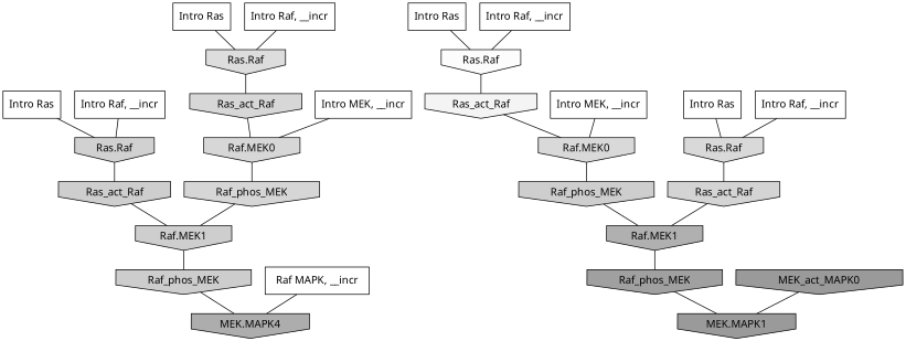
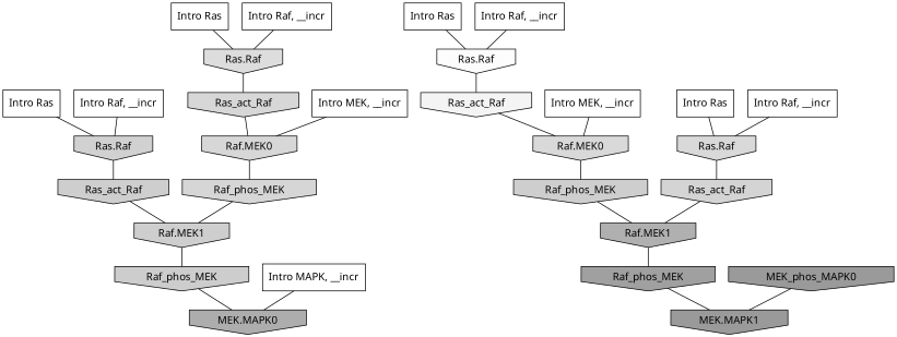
  digraph {
    rankdir=TB
    ranksep=0.30
    node [fillcolor="0.000 0.000 1.000" fontname="CMU Serif" shape=invhouse style=filled]
    edge [color="0.000 0.000 0.000" dir=none fontname="CMU Serif"]
    n1 [label="Intro Ras" shape=rectangle]
    n2 [fillcolor="0.000 0.000 0.818" label="Ras.Raf"]
    n3 [fillcolor="0.000 0.000 0.805" label=Ras_act_Raf]
    n4 [label="Intro Ras" shape=rectangle]
    n5 [fillcolor="0.000 0.000 0.867" label="Ras.Raf"]
    n6 [fillcolor="0.000 0.000 0.843" label=Ras_act_Raf]
    n7 [label="Intro Ras" shape=rectangle]
    n8 [fillcolor="0.000 0.000 0.986" label="Ras.Raf"]
    n9 [fillcolor="0.000 0.000 0.957" label=Ras_act_Raf]
    n10 [label="Intro Ras" shape=rectangle]
    n11 [fillcolor="0.000 0.000 0.851" label="Ras.Raf"]
    n12 [fillcolor="0.000 0.000 0.831" label=Ras_act_Raf]
    n13 [label="Intro Raf, __incr" shape=rectangle]
    n14 [label="Intro Raf, __incr" shape=rectangle]
    n15 [label="Intro Raf, __incr" shape=rectangle]
    n16 [label="Intro Raf, __incr" shape=rectangle]
    n17 [label="Intro MEK, __incr" shape=rectangle]
    n18 [fillcolor="0.000 0.000 0.843" label="Raf.MEK0"]
    n19 [fillcolor="0.000 0.000 0.838" label=Raf_phos_MEK]
    n20 [label="Intro MEK, __incr" shape=rectangle]
    n21 [fillcolor="0.000 0.000 0.849" label="Raf.MEK0"]
    n22 [fillcolor="0.000 0.000 0.808" label=Raf_phos_MEK]
-   n23 [label="Raf MAPK, __incr" shape=rectangle]
-   n24 [fillcolor="0.000 0.000 0.677" label="MEK.MAPK4"]
+   n23 [label="Intro MAPK, __incr" shape=rectangle]
+   n24 [fillcolor="0.000 0.000 0.677" label="MEK.MAPK0"]
    n25 [fillcolor="0.000 0.000 0.689" label="Raf.MEK1"]
    n26 [fillcolor="0.000 0.000 0.805" label="Raf.MEK1"]
    n27 [fillcolor="0.000 0.000 0.801" label=Raf_phos_MEK]
    n28 [fillcolor="0.000 0.000 0.628" label=Raf_phos_MEK]
    n29 [fillcolor="0.000 0.000 0.604" label="MEK.MAPK1"]
-   n30 [fillcolor="0.000 0.000 0.604" label=MEK_act_MAPK0]
+   n30 [fillcolor="0.000 0.000 0.604" label=MEK_phos_MAPK0]
    n1 -> n2
    n2 -> n3
    n3 -> n26
    n4 -> n5
    n5 -> n6
    n6 -> n18
    n7 -> n8
    n8 -> n9
    n9 -> n21
    n10 -> n11
    n11 -> n12
    n12 -> n25
    n13 -> n5
    n14 -> n2
    n15 -> n8
    n16 -> n11
    n17 -> n18
    n18 -> n19
    n19 -> n26
    n20 -> n21
    n21 -> n22
    n22 -> n25
    n23 -> n24
    n25 -> n28
    n26 -> n27
    n27 -> n24
    n28 -> n29
    n30 -> n29
  }
